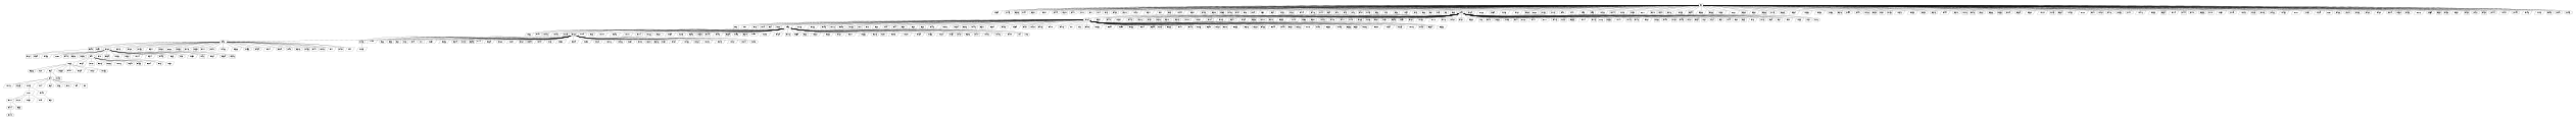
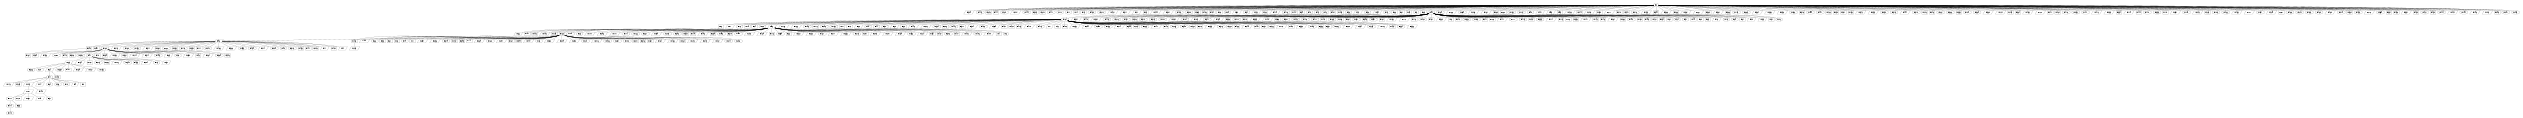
  graph {
    node [shape=box]
    edge [weight=82]
    N2 [shape=octagon]
    N329 [shape=parallelogram]
    N445 [shape=octagon]
    N323
    N444
    N321 [shape=octagon]
    N207 [shape=parallelogram]
    N449 [shape=octagon]
+   N325
    N320
    N441 [shape=octagon]
    N10 [shape=octagon]
    N11 [shape=octagon]
    N14
    N15
    N432 [shape=octagon]
    N310 [shape=octagon]
    N431 [shape=parallelogram]
    N317 [shape=parallelogram]
    N21 [shape=parallelogram]
    N25
    N429 [shape=parallelogram]
    N307 [shape=parallelogram]
    N423 [shape=octagon]
    N300 [shape=octagon]
    N305
    N426
    N424
    N28
    N29 [shape=octagon]
    N32 [shape=parallelogram]
    N34 [shape=octagon]
    N35 [shape=parallelogram]
    N38
    N419 [shape=parallelogram]
    N416 [shape=octagon]
    N414
    N39
    N42 [shape=octagon]
    N45
    N46 [shape=octagon]
    N407
    N405
    N56 [shape=octagon]
    N57 [shape=parallelogram]
    N58 [shape=octagon]
    N59 [shape=parallelogram]
    N75 [shape=octagon]
    N86
    N87
    N89
    N3 [shape=octagon]
    N83
    N99 [shape=octagon]
    N169 [shape=octagon]
    N168 [shape=parallelogram]
    N289 [shape=octagon]
    N288 [shape=parallelogram]
    N161 [shape=parallelogram]
    N282
    N280
    N165 [shape=octagon]
    N164 [shape=octagon]
    N90 [shape=octagon]
    N91 [shape=parallelogram]
    N93 [shape=parallelogram]
    N95
    N158 [shape=parallelogram]
    N279
    N278 [shape=parallelogram]
    N150
    N271 [shape=parallelogram]
    N270
    N391
    N276 [shape=octagon]
    N153 [shape=parallelogram]
    N394
    N388 [shape=parallelogram]
    N266
    N387 [shape=parallelogram]
    N261 [shape=parallelogram]
    N382
    N381 [shape=parallelogram]
    N386
    N143 [shape=octagon]
    n86 [label=N685 shape=octagon]
    N384 [shape=parallelogram]
    N383 [shape=parallelogram]
    N258 [shape=parallelogram]
    N136 [shape=octagon]
    N378
    N499 [shape=octagon]
    N497 [shape=octagon]
    N138
    N250
    N371
    N133
    N375 [shape=parallelogram]
    N253 [shape=parallelogram]
    N252 [shape=octagon]
    N373 [shape=octagon]
    N494 [shape=parallelogram]
    N372 [shape=octagon]
    N126
    N246
    N367 [shape=octagon]
    N366 [shape=octagon]
    N365
    N129 [shape=octagon]
    N369 [shape=octagon]
    N360 [shape=parallelogram]
    N122 [shape=parallelogram]
    N243
    N364
    N485 [shape=parallelogram]
    N120 [shape=parallelogram]
    N241
    N482
    N478 [shape=octagon]
    N235 [shape=octagon]
    N477 [shape=octagon]
    N476 [shape=parallelogram]
    N233 [shape=parallelogram]
    N354
    N119 [shape=parallelogram]
    N479
    N470 [shape=octagon]
    N353 [shape=octagon]
    N110
    N231 [shape=parallelogram]
    N109 [shape=octagon]
    N225 [shape=parallelogram]
    N346
    N103 [shape=octagon]
    N466 [shape=octagon]
    N465 [shape=parallelogram]
    N101 [shape=parallelogram]
    N464 [shape=octagon]
    N349 [shape=parallelogram]
    N227
    N468 [shape=octagon]
    N342 [shape=octagon]
    N463 [shape=octagon]
    N462 [shape=octagon]
    N460 [shape=parallelogram]
    N219 [shape=octagon]
    N332
    N453 [shape=octagon]
    N218 [shape=parallelogram]
    N339 [shape=octagon]
    N337
    N458
    N331 [shape=parallelogram]
    N452
    N451 [shape=octagon]
    N450
    N194 [shape=octagon]
    N192 [shape=parallelogram]
    N199 [shape=octagon]
    N196 [shape=parallelogram]
    N173 [shape=parallelogram]
    N293
    N291 [shape=octagon]
    N295 [shape=octagon]
    N184 [shape=octagon]
    N327 [shape=parallelogram]
    N440
    N322 [shape=parallelogram]
    N443 [shape=octagon]
    N316 [shape=octagon]
    N437 [shape=octagon]
    N318
    N312 [shape=octagon]
    N315 [shape=octagon]
    N100 [shape=octagon]
    N222 [shape=parallelogram]
    N104 [shape=octagon]
    N105 [shape=parallelogram]
    N347 [shape=octagon]
    N469 [shape=parallelogram]
    N338
    N210 [shape=octagon]
    N212
    N335 [shape=parallelogram]
    N404 [shape=parallelogram]
    N306
    N301 [shape=octagon]
    N425 [shape=octagon]
    N418 [shape=octagon]
    N411 [shape=octagon]
    N412
    N163 [shape=octagon]
    N286
    N287
    N151 [shape=octagon]
    N393
    N397 [shape=octagon]
    N181
    N183 [shape=parallelogram]
    N172 [shape=parallelogram]
    N176
    N480 [shape=octagon]
    N481
    N362 [shape=parallelogram]
    N6
    N242
    N363 [shape=octagon]
    N123 [shape=octagon]
    N247
    N128
    N471 [shape=parallelogram]
    N111 [shape=octagon]
    N475 [shape=octagon]
    N234
    N355 [shape=octagon]
    N114 [shape=parallelogram]
    N115
    N116
    N358
    N141 [shape=parallelogram]
    N145
    N146
    N267 [shape=parallelogram]
    N268
    N492 [shape=octagon]
    N130
    N493
    N131
    N254
    N61
    N54 [shape=octagon]
    N51 [shape=octagon]
    N49
    N80
    N85
    N76 [shape=parallelogram]
    N73 [shape=octagon]
    N69 [shape=octagon]
    N67
    N20 [shape=parallelogram]
    N33 [shape=parallelogram]
    N31
    N26 [shape=octagon]
    N63 [shape=parallelogram]
    N326 [shape=octagon]
    N27 [shape=octagon]
    N84 [shape=parallelogram]
    N330 [shape=octagon]
    N401
    N139 [shape=parallelogram]
    N157 [shape=parallelogram]
    N155 [shape=octagon]
    N47 [shape=octagon]
    N457
    N113 [shape=parallelogram]
    N343
    N175 [shape=parallelogram]
    N74 [shape=parallelogram]
    N64 [shape=octagon]
    N36 [shape=octagon]
    N12 [shape=octagon]
    N9 [shape=parallelogram]
    N0
    N107 [shape=parallelogram]
    N190 [shape=parallelogram]
    N16
    N17 [shape=parallelogram]
    N18 [shape=octagon]
    N19
    N24
    N22 [shape=octagon]
    N96 [shape=parallelogram]
    N188 [shape=parallelogram]
    N186 [shape=parallelogram]
    N193 [shape=octagon]
    N178
    N298 [shape=octagon]
    N185 [shape=octagon]
    N71
    N72
    N82 [shape=parallelogram]
    N94 [shape=octagon]
    N44 [shape=octagon]
    N50 [shape=octagon]
    N60 [shape=parallelogram]
    N62
    N448 [shape=parallelogram]
    N208 [shape=parallelogram]
    N324 [shape=octagon]
    N206
    N446 [shape=octagon]
    N311
    N304 [shape=parallelogram]
    N428 [shape=octagon]
    N309 [shape=parallelogram]
    N421
    N422
    N415
    N410 [shape=parallelogram]
    N413 [shape=octagon]
    N7 [shape=parallelogram]
    N5
    N402
    N285 [shape=parallelogram]
    N294 [shape=parallelogram]
    N290 [shape=octagon]
    N156 [shape=octagon]
    N274 [shape=parallelogram]
    N399
    N284
    N283 [shape=octagon]
    N147 [shape=parallelogram]
    N142
    N263 [shape=octagon]
    N390 [shape=octagon]
    N152
    N272
    N255 [shape=parallelogram]
    N376 [shape=octagon]
    N380
    N488
    N249 [shape=parallelogram]
    N491
    N237
    N236
    N112 [shape=parallelogram]
    N472
    N352 [shape=parallelogram]
    N473 [shape=octagon]
    N356
    N357
    N226 [shape=octagon]
    N220 [shape=parallelogram]
    N344 [shape=parallelogram]
    N345 [shape=octagon]
    N108 [shape=parallelogram]
    N454
    N334 [shape=octagon]
    N336 [shape=parallelogram]
    N66 [shape=parallelogram]
    N191
    N198
    N195 [shape=parallelogram]
    N189
    N182
    N179 [shape=octagon]
    N23 [shape=octagon]
    N170 [shape=parallelogram]
    N296 [shape=parallelogram]
    N171 [shape=parallelogram]
    N174 [shape=octagon]
    N166 [shape=octagon]
    N281 [shape=octagon]
    N159 [shape=parallelogram]
    N275 [shape=octagon]
    N398 [shape=octagon]
    N392
    N149
    N498 [shape=parallelogram]
    N259
    N496 [shape=octagon]
    N370
    N490 [shape=octagon]
    N251 [shape=parallelogram]
    N489 [shape=parallelogram]
    N118
    N359 [shape=octagon]
    N88
    N351 [shape=parallelogram]
    N232 [shape=parallelogram]
    N461 [shape=octagon]
    N217 [shape=parallelogram]
    N333 [shape=parallelogram]
    N215 [shape=octagon]
    N211
    N205 [shape=parallelogram]
    N201 [shape=parallelogram]
    N439 [shape=parallelogram]
    N438 [shape=octagon]
    N314 [shape=parallelogram]
    N434
    N427
    N308 [shape=octagon]
    N417
    N403 [shape=parallelogram]
    N406 [shape=octagon]
    N400 [shape=parallelogram]
    N4
    N8 [shape=octagon]
    N98 [shape=parallelogram]
    N292
    N297
    N180 [shape=octagon]
    N273 [shape=parallelogram]
    N160 [shape=octagon]
    N135 [shape=octagon]
    N377 [shape=parallelogram]
    N260
    N262 [shape=octagon]
    N265
    N148 [shape=octagon]
    N350
    N117
    N240 [shape=octagon]
    N486 [shape=parallelogram]
    N368 [shape=parallelogram]
    N455 [shape=octagon]
    N459 [shape=octagon]
    N214 [shape=parallelogram]
    N229 [shape=octagon]
    N92 [shape=octagon]
    N313 [shape=octagon]
    N435
    N447
    N203
    N77 [shape=parallelogram]
    N420
    N41 [shape=parallelogram]
    N167
    N319
    N436 [shape=parallelogram]
    N200 [shape=octagon]
    N442
    N328
    N303 [shape=octagon]
    N97 [shape=octagon]
    N70
    N239
    N238 [shape=parallelogram]
    N361
    N124 [shape=parallelogram]
    N374 [shape=parallelogram]
    N495 [shape=octagon]
    N65 [shape=parallelogram]
    N30 [shape=octagon]
    N230 [shape=parallelogram]
    N43
    N264 [shape=parallelogram]
    N389 [shape=octagon]
    N396
    N223 [shape=parallelogram]
    N177 [shape=octagon]
    N121
    N137 [shape=parallelogram]
    N40 [shape=parallelogram]
    N37 [shape=octagon]
    N474 [shape=octagon]
    N55
    N134 [shape=parallelogram]
    N127
    N213 [shape=octagon]
    N228
    N106 [shape=parallelogram]
    N340 [shape=octagon]
    N433
    N204 [shape=parallelogram]
    N13 [shape=octagon]
    N52 [shape=parallelogram]
    N408
    N409 [shape=parallelogram]
    N68 [shape=octagon]
    N53
    N81
    N78
    N79 [shape=octagon]
    N1
    N257 [shape=parallelogram]
    N256 [shape=parallelogram]
    N379 [shape=octagon]
    N154
    N395
    N144
    N269 [shape=parallelogram]
    N162 [shape=octagon]
    N277 [shape=parallelogram]
    N187
    N299
    N197 [shape=parallelogram]
    N48 [shape=octagon]
    N302 [shape=parallelogram]
    N209 [shape=parallelogram]
    N202 [shape=parallelogram]
    N341 [shape=octagon]
    N216 [shape=parallelogram]
    N456 [shape=octagon]
    N224 [shape=octagon]
    N102 [shape=octagon]
    N221
    N348
    N467
    N484 [shape=parallelogram]
    N483 [shape=parallelogram]
    N132
    N125 [shape=parallelogram]
    N245 [shape=parallelogram]
    N487 [shape=parallelogram]
    N244 [shape=octagon]
    N248 [shape=octagon]
    N140 [shape=octagon]
    N2 -- N329 [weight=20]
    N2 -- N445 [weight=67]
    N2 -- N323 [weight=89]
    N2 -- N444 [weight=43]
    N2 -- N321 [weight=47]
    N2 -- N207 [weight=81]
    N2 -- N449 [weight=74]
+   N2 -- N325 [weight=91]
    N2 -- N320 [weight=54]
    N2 -- N441 [weight=66]
    N2 -- N10 [weight=6]
    N2 -- N11 [weight=47]
    N2 -- N14 [weight=3]
    N2 -- N15 [weight=93]
    N2 -- N432 [weight=25]
    N2 -- N310 [weight=13]
    N2 -- N431 [weight=90]
    N2 -- N317 [weight=95]
    N2 -- N21 [weight=47]
    N2 -- N25 [weight=3]
    N2 -- N429 [weight=60]
    N2 -- N307 [weight=1]
    N2 -- N423 [weight=14]
    N2 -- N300 [weight=12]
    N2 -- N305 [weight=26]
    N2 -- N426 [weight=59]
    N2 -- N424 [weight=96]
    N2 -- N28 [weight=23]
    N2 -- N29 [weight=58]
    N2 -- N32 [weight=88]
    N2 -- N34
    N2 -- N35 [weight=40]
    N2 -- N38 [weight=10]
    N2 -- N419 [weight=30]
    N2 -- N416 [weight=40]
    N2 -- N414 [weight=83]
    N2 -- N39 [weight=67]
    N2 -- N42 [weight=74]
    N2 -- N45 [weight=13]
    N2 -- N46 [weight=80]
    N2 -- N407 [weight=54]
    N2 -- N405 [weight=59]
    N2 -- N56 [weight=19]
    N2 -- N57 [weight=31]
    N2 -- N58
    N2 -- N59 [weight=54]
    N2 -- N75 [weight=83]
    N2 -- N86 [weight=42]
    N2 -- N87 [weight=5]
    N2 -- N89 [weight=53]
    N2 -- N3 [weight=29]
    N2 -- N83 [weight=20]
    N2 -- N99 [weight=66]
    N2 -- N169 [weight=74]
    N2 -- N168 [weight=52]
    N2 -- N289 [weight=81]
    N2 -- N288 [weight=36]
    N2 -- N161 [weight=63]
    N2 -- N282 [weight=100]
    N2 -- N280 [weight=44]
    N2 -- N165 [weight=40]
    N2 -- N164 [weight=61]
    N2 -- N90 [weight=60]
    N2 -- N91 [weight=23]
    N2 -- N93 [weight=48]
    N2 -- N95 [weight=83]
    N2 -- N158 [weight=80]
    N2 -- N279 [weight=34]
    N2 -- N278 [weight=74]
    N2 -- N150 [weight=74]
    N2 -- N271 [weight=26]
    N2 -- N270 [weight=95]
    N2 -- N391 [weight=26]
    N2 -- N276 [weight=20]
    N2 -- N153 [weight=97]
    N2 -- N394 [weight=83]
    N2 -- N388 [weight=56]
    N2 -- N266 [weight=47]
    N2 -- N387 [weight=29]
    N2 -- N261 [weight=74]
    N2 -- N382 [weight=6]
    N2 -- N381 [weight=100]
    N2 -- N386 [weight=12]
    N2 -- N143 [weight=39]
    N2 -- n86 [weight=40]
    N2 -- N384 [weight=40]
    N2 -- N383 [weight=45]
    N2 -- N258 [weight=34]
    N2 -- N136 [weight=100]
    N2 -- N378 [weight=53]
    N2 -- N499 [weight=45]
    N2 -- N497 [weight=38]
    N2 -- N138 [weight=55]
    N2 -- N250 [weight=88]
    N2 -- N371 [weight=68]
    N2 -- N133 [weight=20]
    N2 -- N375 [weight=34]
    N2 -- N253 [weight=95]
    N2 -- N252 [weight=29]
    N2 -- N373 [weight=52]
    N2 -- N494 [weight=9]
    N2 -- N372 [weight=19]
    N2 -- N126 [weight=17]
    N2 -- N246 [weight=55]
    N2 -- N367 [weight=70]
    N2 -- N366 [weight=6]
    N2 -- N365 [weight=90]
    N2 -- N129 [weight=83]
    N2 -- N369 [weight=32]
    N2 -- N360 [weight=87]
    N2 -- N122 [weight=34]
    N2 -- N243 [weight=85]
    N2 -- N364 [weight=53]
    N2 -- N485 [weight=17]
    N2 -- N120 [weight=17]
    N2 -- N241 [weight=89]
    N2 -- N482 [weight=18]
    N2 -- N478 [weight=19]
    N2 -- N235 [weight=24]
    N2 -- N477 [weight=38]
    N2 -- N476 [weight=49]
    N2 -- N233 [weight=72]
    N2 -- N354 [weight=90]
    N2 -- N119 [weight=19]
    N2 -- N479 [weight=3]
    N2 -- N470 [weight=59]
    N2 -- N353 [weight=3]
    N2 -- N110 [weight=42]
    N2 -- N231 [weight=88]
    N2 -- N109 [weight=55]
    N2 -- N225 [weight=17]
    N2 -- N346 [weight=63]
    N2 -- N103 [weight=35]
    N2 -- N466 [weight=55]
    N2 -- N465 [weight=74]
    N2 -- N101 [weight=85]
    N2 -- N464 [weight=60]
    N2 -- N349 [weight=57]
    N2 -- N227 [weight=13]
    N2 -- N468 [weight=53]
    N2 -- N342 [weight=57]
    N2 -- N463 [weight=65]
    N2 -- N462 [weight=67]
    N2 -- N460 [weight=50]
    N2 -- N219 [weight=12]
    N2 -- N332 [weight=27]
    N2 -- N453 [weight=2]
    N2 -- N218 [weight=47]
    N2 -- N339 [weight=21]
    N2 -- N337 [weight=5]
    N2 -- N458 [weight=20]
    N2 -- N331 [weight=10]
    N2 -- N452 [weight=71]
    N2 -- N451 [weight=11]
    N2 -- N450 [weight=83]
    N2 -- N194 [weight=10]
    N2 -- N192 [weight=11]
    N2 -- N199 [weight=46]
    N2 -- N196 [weight=71]
    N2 -- N173 [weight=33]
    N2 -- N293 [weight=16]
    N2 -- N291 [weight=100]
    N2 -- N295 [weight=24]
    N99 -- N184 [weight=95]
    N99 -- N327 [weight=85]
    N99 -- N440 [weight=30]
    N99 -- N322 [weight=28]
    N99 -- N443 [weight=55]
    N99 -- N316 [weight=68]
    N99 -- N437 [weight=28]
    N99 -- N318 [weight=53]
    N99 -- N312 [weight=65]
    N99 -- N315 [weight=27]
    N99 -- N100 [weight=39]
    N99 -- N222 [weight=63]
    N99 -- N104 [weight=84]
    N99 -- N105 [weight=19]
    N99 -- N347 [weight=29]
    N99 -- N469 [weight=26]
    N99 -- N338 [weight=94]
    N99 -- N210 [weight=68]
    N99 -- N212 [weight=75]
    N99 -- N335 [weight=98]
    N99 -- N404 [weight=31]
    N99 -- N306 [weight=23]
    N99 -- N301 [weight=92]
    N99 -- N425 [weight=35]
    N99 -- N418 [weight=61]
    N99 -- N411 [weight=60]
    N99 -- N412 [weight=5]
    N99 -- N163 [weight=86]
    N99 -- N286 [weight=75]
    N99 -- N287 [weight=25]
    N99 -- N151 [weight=86]
    N99 -- N393 [weight=26]
    N99 -- N397
    N99 -- N181 [weight=21]
    N99 -- N183 [weight=13]
    N99 -- N172 [weight=23]
    N99 -- N176 [weight=53]
    N99 -- N480 [weight=81]
    N99 -- N481 [weight=71]
    N99 -- N362 [weight=9]
    N99 -- N6
    N99 -- N242 [weight=98]
    N99 -- N363 [weight=10]
    N99 -- N123 [weight=79]
    N99 -- N247 [weight=7]
    N99 -- N128 [weight=10]
    N99 -- N471 [weight=94]
    N99 -- N111 [weight=35]
    N99 -- N475 [weight=90]
    N99 -- N234 [weight=6]
    N99 -- N355 [weight=84]
    N99 -- N114
    N99 -- N115 [weight=24]
    N99 -- N116 [weight=48]
    N99 -- N358 [weight=85]
    N99 -- N141 [weight=52]
    N99 -- N145 [weight=96]
    N99 -- N146 [weight=64]
    N99 -- N267 [weight=46]
    N99 -- N268 [weight=38]
    N99 -- N492 [weight=88]
    N99 -- N130 [weight=47]
    N99 -- N493 [weight=71]
    N99 -- N131 [weight=5]
    N99 -- N254 [weight=85]
    N99 -- N61 [weight=68]
    N99 -- N54 [weight=87]
    N99 -- N51 [weight=97]
    N99 -- N49 [weight=48]
    N99 -- N80 [weight=4]
    N99 -- N85 [weight=4]
    N99 -- N76 [weight=28]
    N99 -- N73 [weight=13]
    N99 -- N69 [weight=25]
    N99 -- N67 [weight=13]
    N99 -- N20 [weight=86]
    N99 -- N33 [weight=16]
    N99 -- N31 [weight=34]
    N99 -- N26 [weight=28]
    N184 -- N16 [weight=30]
    N184 -- N17 [weight=14]
    N184 -- N18 [weight=1]
    N184 -- N19 [weight=70]
    N184 -- N24 [weight=84]
    N184 -- N22 [weight=7]
    N184 -- N96 [weight=98]
    N184 -- N188 [weight=98]
    N184 -- N186 [weight=21]
    N184 -- N193 [weight=16]
    N184 -- N178 [weight=80]
    N184 -- N298 [weight=61]
    N184 -- N185 [weight=72]
    N184 -- N71 [weight=69]
    N184 -- N72 [weight=29]
    N184 -- N82 [weight=34]
    N184 -- N94 [weight=10]
    N184 -- N44 [weight=4]
    N184 -- N50 [weight=49]
    N184 -- N60 [weight=69]
    N184 -- N62 [weight=60]
    N184 -- N448 [weight=98]
    N184 -- N208 [weight=76]
    N184 -- N324 [weight=48]
    N184 -- N206 [weight=53]
    N184 -- N446
    N184 -- N311 [weight=8]
    N184 -- N304 [weight=35]
    N184 -- N428 [weight=20]
    N184 -- N309 [weight=61]
    N184 -- N421
    N184 -- N422 [weight=78]
    N184 -- N415 [weight=45]
    N184 -- N410 [weight=53]
    N184 -- N413 [weight=1]
    N184 -- N7 [weight=32]
    N184 -- N5 [weight=61]
    N184 -- N402 [weight=32]
    N184 -- N285 [weight=32]
    N184 -- N294 [weight=94]
    N184 -- N290 [weight=99]
    N184 -- N156 [weight=66]
    N184 -- N274 [weight=31]
    N184 -- N399 [weight=55]
    N184 -- N284 [weight=99]
    N184 -- N283 [weight=93]
    N184 -- N147 [weight=5]
    N184 -- N142 [weight=36]
    N184 -- N263 [weight=30]
    N184 -- N390 [weight=19]
    N184 -- N152 [weight=43]
    N184 -- N272 [weight=80]
    N184 -- N255 [weight=70]
    N184 -- N376 [weight=99]
    N184 -- N380 [weight=13]
    N184 -- N488
    N184 -- N249 [weight=33]
    N184 -- N491 [weight=8]
    N184 -- N237 [weight=64]
    N184 -- N236 [weight=5]
    N184 -- N112 [weight=69]
    N184 -- N472 [weight=4]
    N184 -- N352 [weight=22]
    N184 -- N473 [weight=26]
    N184 -- N356 [weight=79]
    N184 -- N357 [weight=92]
    N184 -- N226 [weight=74]
    N184 -- N220 [weight=50]
    N184 -- N344 [weight=44]
    N184 -- N345 [weight=33]
    N184 -- N108 [weight=42]
    N184 -- N454 [weight=73]
    N184 -- N334 [weight=48]
    N184 -- N336 [weight=23]
    N63 -- N326 [weight=58]
    N63 -- N27 [weight=43]
    N63 -- N84 [weight=96]
    N63 -- N330 [weight=34]
    N63 -- N401 [weight=93]
    N63 -- N139 [weight=5]
    N63 -- N157 [weight=86]
    N63 -- N155 [weight=48]
    N84 -- N47 [weight=72]
    N84 -- N457 [weight=54]
    N47 -- N113 [weight=74]
    N47 -- N343 [weight=48]
    N47 -- N175 [weight=27]
    N47 -- N74 [weight=45]
    N47 -- N64 [weight=43]
    N47 -- N36 [weight=13]
    N47 -- N12 [weight=99]
    N47 -- N9 [weight=86]
    N47 -- N0 [weight=33]
    N175 -- N107 [weight=69]
    N175 -- N190 [weight=66]
    N107 -- N177 [weight=41]
    N107 -- N121
    N107 -- N137 [weight=57]
    N107 -- N40 [weight=35]
    N190 -- N37 [weight=32]
    N96 -- N66 [weight=44]
    N96 -- N191 [weight=53]
    N96 -- N198 [weight=43]
    N96 -- N195 [weight=22]
    N96 -- N189 [weight=26]
    N96 -- N182 [weight=40]
    N96 -- N179 [weight=57]
    N96 -- N23 [weight=68]
    N96 -- N170 [weight=33]
    N96 -- N296 [weight=9]
    N96 -- N171 [weight=48]
    N96 -- N174 [weight=70]
    N96 -- N166 [weight=30]
    N96 -- N281 [weight=3]
    N96 -- N159 [weight=52]
    N96 -- N275 [weight=70]
    N96 -- N398 [weight=45]
    N96 -- N392 [weight=87]
    N96 -- N149 [weight=52]
    N96 -- N498 [weight=30]
    N96 -- N259 [weight=59]
    N96 -- N496 [weight=64]
    N96 -- N370 [weight=8]
    N96 -- N490 [weight=39]
    N96 -- N251 [weight=28]
    N96 -- N489 [weight=45]
    N96 -- N118 [weight=96]
    N96 -- N359 [weight=98]
    N96 -- N88 [weight=26]
    N96 -- N351 [weight=20]
    N96 -- N232 [weight=3]
    N96 -- N461 [weight=66]
    N96 -- N217 [weight=39]
    N96 -- N333 [weight=72]
    N96 -- N215 [weight=32]
    N96 -- N211 [weight=3]
    N96 -- N205 [weight=75]
    N96 -- N201 [weight=51]
    N96 -- N439 [weight=45]
    N96 -- N438 [weight=70]
    N96 -- N314 [weight=16]
    N96 -- N434 [weight=6]
    N96 -- N427 [weight=43]
    N96 -- N308 [weight=37]
    N96 -- N417 [weight=13]
    N96 -- N403 [weight=19]
    N96 -- N406 [weight=65]
    N96 -- N400 [weight=84]
    N96 -- N4 [weight=96]
    N96 -- N8 [weight=64]
    N182 -- N98 [weight=36]
    N182 -- N408 [weight=54]
    N182 -- N409 [weight=6]
    N182 -- N68 [weight=91]
    N182 -- N53 [weight=73]
    N182 -- N81 [weight=40]
    N182 -- N78 [weight=30]
    N182 -- N79 [weight=79]
    N182 -- N1 [weight=37]
    N182 -- N257 [weight=27]
    N182 -- N256 [weight=30]
    N182 -- N379 [weight=95]
    N182 -- N154 [weight=90]
    N182 -- N395 [weight=39]
    N182 -- N144 [weight=3]
    N182 -- N269 [weight=72]
    N182 -- N162 [weight=13]
    N182 -- N277 [weight=41]
    N182 -- N187 [weight=36]
    N182 -- N299 [weight=30]
    N182 -- N197 [weight=79]
    N182 -- N48 [weight=12]
    N182 -- N302 [weight=98]
    N182 -- N209 [weight=94]
    N182 -- N202 [weight=58]
    N182 -- N341
    N182 -- N216 [weight=77]
    N182 -- N456 [weight=22]
    N182 -- N224 [weight=85]
    N182 -- N102 [weight=87]
    N182 -- N221 [weight=65]
    N182 -- N348 [weight=99]
    N182 -- N467 [weight=86]
    N182 -- N484 [weight=89]
    N182 -- N483 [weight=46]
    N182 -- N132 [weight=23]
    N182 -- N125 [weight=73]
    N182 -- N245 [weight=92]
    N182 -- N487 [weight=32]
    N182 -- N244 [weight=84]
    N182 -- N248 [weight=91]
    N98 -- N292 [weight=64]
    N98 -- N297 [weight=43]
    N98 -- N180 [weight=6]
    N98 -- N273 [weight=29]
    N98 -- N160 [weight=69]
    N98 -- N135 [weight=63]
    N98 -- N377 [weight=45]
    N98 -- N260 [weight=94]
    N98 -- N262 [weight=45]
    N98 -- N265 [weight=55]
    N98 -- N148 [weight=66]
    N98 -- N350 [weight=34]
    N98 -- N117 [weight=91]
    N98 -- N240 [weight=40]
    N98 -- N486 [weight=100]
    N98 -- N368 [weight=94]
    N98 -- N455
    N98 -- N459 [weight=27]
    N98 -- N214 [weight=49]
    N98 -- N229 [weight=14]
    N98 -- N92 [weight=78]
    N98 -- N313 [weight=85]
    N98 -- N435 [weight=87]
    N98 -- N447 [weight=95]
    N98 -- N203 [weight=76]
    N98 -- N77 [weight=60]
    N98 -- N420 [weight=52]
    N98 -- N41 [weight=4]
    N292 -- N167 [weight=15]
    N180 -- N319 [weight=68]
    N180 -- N436 [weight=71]
    N180 -- N200 [weight=61]
    N180 -- N442 [weight=29]
    N180 -- N328 [weight=58]
    N180 -- N303 [weight=47]
    N180 -- N97 [weight=53]
    N180 -- N70 [weight=13]
    N180 -- N239 [weight=34]
    N180 -- N238 [weight=44]
    N180 -- N361 [weight=12]
    N180 -- N124 [weight=57]
    N180 -- N374 [weight=15]
    N180 -- N495 [weight=62]
    N180 -- N65 [weight=57]
    N180 -- N30 [weight=1]
    N180 -- N230 [weight=29]
    N180 -- N43 [weight=33]
    N180 -- N264 [weight=14]
    N180 -- N389 [weight=75]
    N180 -- N396 [weight=10]
    N97 -- N63 [weight=91]
    N97 -- N134 [weight=49]
    N97 -- N127
    N97 -- N213 [weight=25]
    N97 -- N228 [weight=24]
    N97 -- N106 [weight=28]
    N97 -- N340 [weight=27]
    N97 -- N433 [weight=20]
    N97 -- N204 [weight=7]
    N97 -- N13 [weight=4]
    N97 -- N52 [weight=34]
    N177 -- N474 [weight=75]
    N177 -- N55 [weight=66]
    N474 -- N140 [weight=43]
    N408 -- N223 [weight=69]
  }
